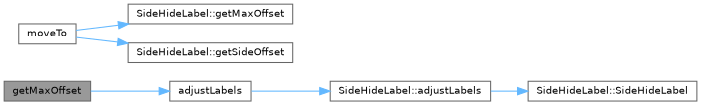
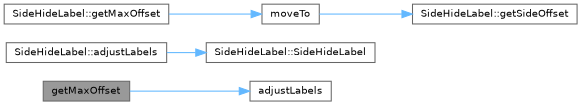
  digraph {
    rankdir=LR
    node [color=grey40 fillcolor=white fontname=Helvetica fontsize=10 shape=box style=filled]
    edge [color=steelblue1 fontname=Helvetica fontsize=10 labelfontname=Helvetica labelfontsize=10 style=solid]
    n1 [color=gray40 fillcolor=grey60 fontcolor=black height=0.2 label=getMaxOffset width=0.4]
    n2 [height=0.2 label=adjustLabels width=0.4]
    n3 [height=0.2 label="SideHideLabel::adjustLabels" width=0.4]
    n4 [height=0.2 label="SideHideLabel::SideHideLabel" width=0.4]
    n5 [height=0.2 label=moveTo width=0.4]
    n6 [height=0.2 label="SideHideLabel::getMaxOffset" width=0.4]
    n7 [height=0.2 label="SideHideLabel::getSideOffset" width=0.4]
    n1 -> n2
-   n2 -> n3
    n3 -> n4
-   n5 -> n6
+   n6 -> n5
    n5 -> n7
  }
